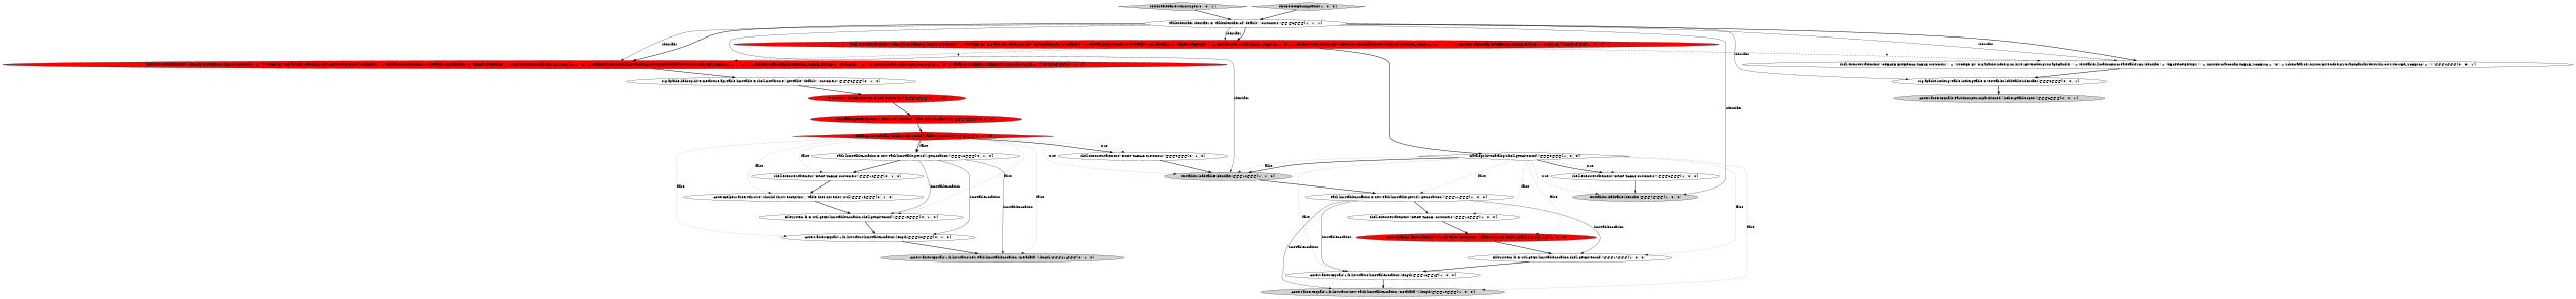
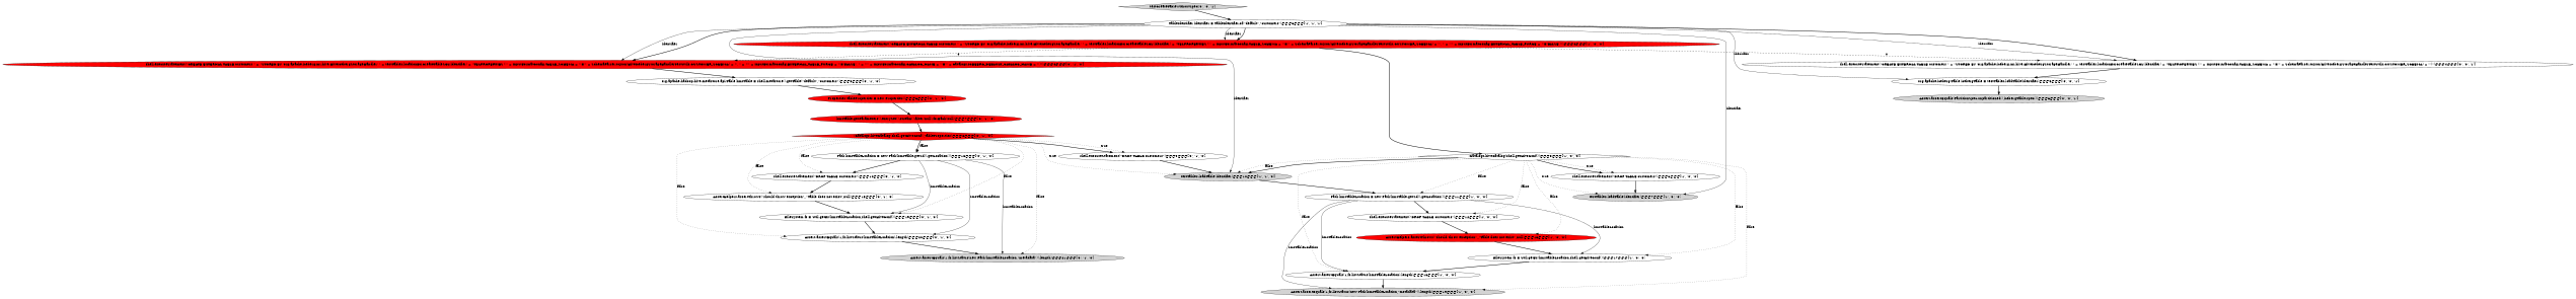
  digraph {
    node [fillcolor=white shape=ellipse style=filled]
    edge [style=bold]
    n1 [label="TableIdentifier identifier = TableIdentifier.of(\"default\",\"customers\")@@@3@@@['1', '1', '1']"]
    n2 [fillcolor=lightgray label="testTables.loadTable(identifier)@@@10@@@['1', '1', '0']"]
    n3 [fillcolor=red label="shell.executeStatement(\"CREATE EXTERNAL TABLE customers \" + \"STORED BY 'org.apache.iceberg.mr.hive.HiveIcebergStorageHandler' \" + testTables.locationForCreateTableSQL(identifier) + \"TBLPROPERTIES ('\" + InputFormatConfig.TABLE_SCHEMA + \"'='\" + SchemaParser.toJson(HiveIcebergStorageHandlerTestUtils.CUSTOMER_SCHEMA) + \"', \" + \"'\" + InputFormatConfig.EXTERNAL_TABLE_PURGE + \"'='FALSE', \" + \"'\" + InputFormatConfig.CATALOG_NAME + \"'='\" + Catalogs.ICEBERG_DEFAULT_CATALOG_NAME + \"')\")@@@4@@@['0', '1', '0']"]
    n4 [fillcolor=lightgray label="testTables.loadTable(identifier)@@@7@@@['1', '0', '0']"]
    n5 [label="shell.executeStatement(\"CREATE EXTERNAL TABLE customers \" + \"STORED BY 'org.apache.iceberg.mr.hive.HiveIcebergStorageHandler' \" + testTables.locationForCreateTableSQL(identifier) + \"TBLPROPERTIES ('\" + InputFormatConfig.TABLE_SCHEMA + \"'='\" + SchemaParser.toJson(HiveIcebergStorageHandlerTestUtils.CUSTOMER_SCHEMA) + \"')\")@@@4@@@['0', '0', '1']"]
    n6 [label="org.apache.iceberg.Table icebergTable = testTables.loadTable(identifier)@@@5@@@['0', '0', '1']"]
    n7 [fillcolor=red label="shell.executeStatement(\"CREATE EXTERNAL TABLE customers \" + \"STORED BY 'org.apache.iceberg.mr.hive.HiveIcebergStorageHandler' \" + testTables.locationForCreateTableSQL(identifier) + \"TBLPROPERTIES ('\" + InputFormatConfig.TABLE_SCHEMA + \"'='\" + SchemaParser.toJson(HiveIcebergStorageHandlerTestUtils.CUSTOMER_SCHEMA) + \"', \" + \"'\" + InputFormatConfig.EXTERNAL_TABLE_PURGE + \"'='FALSE')\")@@@4@@@['1', '0', '0']"]
    n8 [fillcolor=red label="hmsTable.getParameters().entrySet().stream().filter(null).forEach(null)@@@7@@@['0', '1', '0']"]
    n9 [fillcolor=red label="!Catalogs.hiveCatalog(shell.getHiveConf(),tableProperties)@@@8@@@['0', '1', '0']" shape=diamond]
    n10 [label="shell.executeStatement(\"DROP TABLE customers\")@@@9@@@['0', '1', '0']"]
    n11 [label="AssertHelpers.assertThrows(\"should throw exception\",,\"Table does not exist\",null)@@@15@@@['0', '1', '0']"]
    n12 [label="FileSystem fs = Util.getFs(hmsTableLocation,shell.getHiveConf())@@@19@@@['0', '1', '0']"]
    n13 [label="Assert.assertEquals(1,fs.listStatus(hmsTableLocation).length)@@@20@@@['0', '1', '0']"]
    n14 [fillcolor=lightgray label="Assert.assertEquals(1,fs.listStatus(new Path(hmsTableLocation,\"metadata\")).length)@@@21@@@['0', '1', '0']"]
    n15 [label="Path hmsTableLocation = new Path(hmsTable.getSd().getLocation())@@@13@@@['0', '1', '0']"]
    n16 [label="shell.executeStatement(\"DROP TABLE customers\")@@@14@@@['0', '1', '0']"]
    n17 [label="Path hmsTableLocation = new Path(hmsTable.getSd().getLocation())@@@11@@@['1', '0', '0']"]
    n18 [label="shell.executeStatement(\"DROP TABLE customers\")@@@12@@@['1', '0', '0']"]
    n19 [label="Assert.assertEquals(1,fs.listStatus(hmsTableLocation).length)@@@18@@@['1', '0', '0']"]
    n20 [label="FileSystem fs = Util.getFs(hmsTableLocation,shell.getHiveConf())@@@17@@@['1', '0', '0']"]
    n21 [fillcolor=lightgray label="Assert.assertEquals(1,fs.listStatus(new Path(hmsTableLocation,\"metadata\")).length)@@@19@@@['1', '0', '0']"]
    n22 [fillcolor=red label="AssertHelpers.assertThrows(\"should throw exception\",,\"Table does not exist\",null)@@@13@@@['1', '0', '0']"]
    n23 [label="org.apache.hadoop.hive.metastore.api.Table hmsTable = shell.metastore().getTable(\"default\",\"customers\")@@@5@@@['0', '1', '0']"]
    n24 [fillcolor=red label="Properties tableProperties = new Properties()@@@6@@@['0', '1', '0']"]
    n25 [fillcolor=lightgray label="testCreateTableWithoutSpec['0', '0', '1']" shape=diamond]
    n26 [label="!Catalogs.hiveCatalog(shell.getHiveConf())@@@5@@@['1', '0', '0']" shape=diamond]
    n27 [label="shell.executeStatement(\"DROP TABLE customers\")@@@6@@@['1', '0', '0']"]
    n28 [fillcolor=lightgray label="Assert.assertEquals(PartitionSpec.unpartitioned(),icebergTable.spec())@@@6@@@['0', '0', '1']"]
-   n29 [fillcolor=lightgray label="testDeleteBackingTable['1', '0', '0']" shape=diamond]
    n1 -> n2 [label=identifier style=solid]
    n1 -> n3 [label=identifier style=solid]
    n1 -> n3
    n1 -> n4 [label=identifier style=solid]
    n1 -> n5 [label=identifier style=solid]
    n1 -> n5
    n1 -> n6 [label=identifier style=solid]
    n1 -> n7
    n1 -> n7 [label=identifier style=solid]
    n2 -> n17
    n3 -> n23
    n5 -> n6
    n6 -> n28
    n7 -> n3 [label=0 style=dashed]
    n7 -> n5 [label=0 style=dashed]
    n7 -> n26
    n8 -> n9
    n9 -> n2 [label=true style=dotted]
    n9 -> n10 [label=true style=dotted]
    n9 -> n10
    n9 -> n11 [label=false style=dotted]
    n9 -> n12 [label=false style=dotted]
    n9 -> n13 [label=false style=dotted]
    n9 -> n14 [label=false style=dotted]
    n9 -> n15 [label=false style=dotted]
    n9 -> n15
    n9 -> n16 [label=false style=dotted]
    n10 -> n2
    n11 -> n12
    n12 -> n13
    n13 -> n14
    n15 -> n12 [label=hmsTableLocation style=solid]
    n15 -> n13 [label=hmsTableLocation style=solid]
    n15 -> n14 [label=hmsTableLocation style=solid]
    n15 -> n16
    n16 -> n11
    n17 -> n18
    n17 -> n19 [label=hmsTableLocation style=solid]
    n17 -> n20 [label=hmsTableLocation style=solid]
    n17 -> n21 [label=hmsTableLocation style=solid]
    n18 -> n22
    n19 -> n21
    n20 -> n19
    n22 -> n20
    n23 -> n24
    n24 -> n8
    n25 -> n1
    n26 -> n2
    n26 -> n2 [label=false style=dotted]
    n26 -> n4 [label=true style=dotted]
    n26 -> n17 [label=false style=dotted]
    n26 -> n18 [label=false style=dotted]
    n26 -> n19 [label=false style=dotted]
    n26 -> n20 [label=false style=dotted]
    n26 -> n21 [label=false style=dotted]
    n26 -> n22 [label=false style=dotted]
    n26 -> n27 [label=true style=dotted]
    n26 -> n27
    n27 -> n4
-   n29 -> n1
  }
